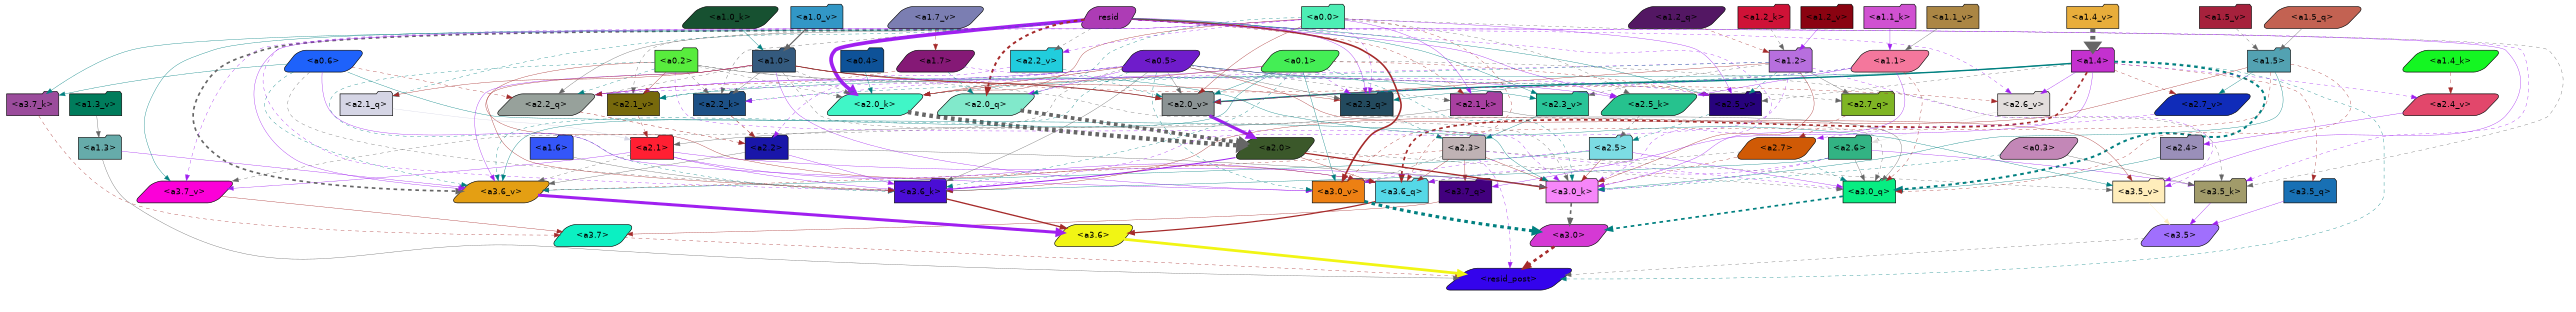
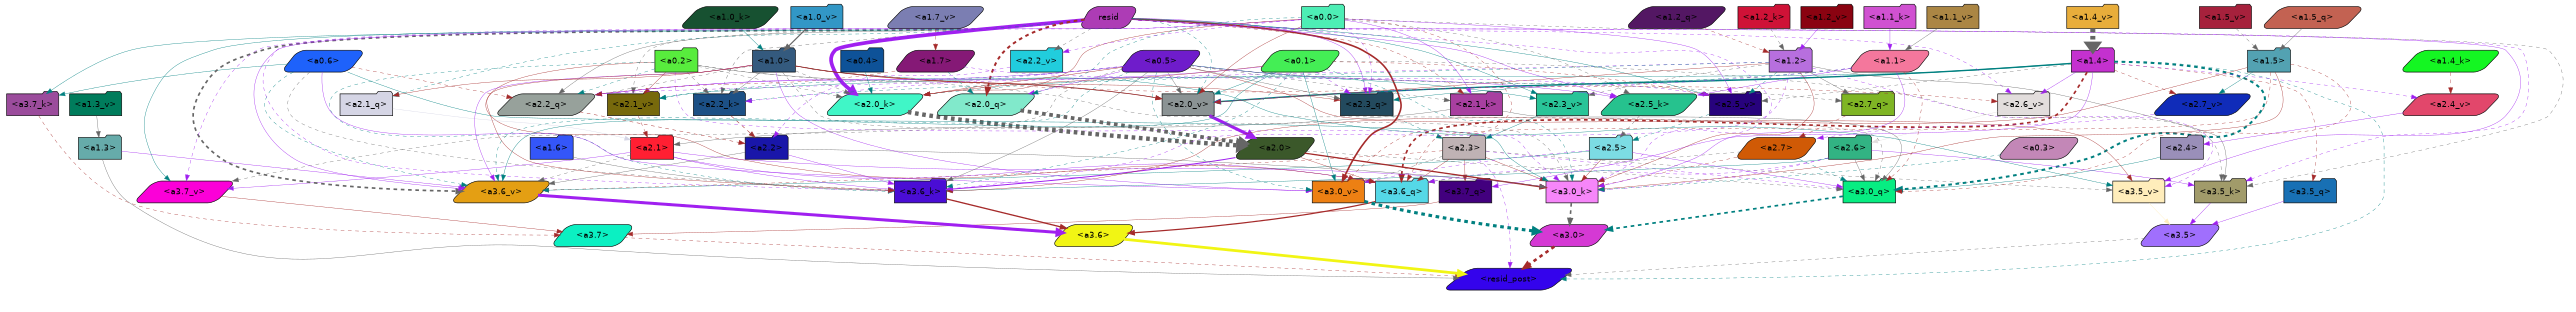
  strict digraph {
    splines=true
    node [color=black fontname=Helvetica shape=folder style="filled, rounded"]
    edge [color=purple penwidth=0.6 style=dashed]
    "<a3.7>" [fillcolor="#0bf0c2" shape=parallelogram]
    "<resid_post>" [fillcolor="#3403ec" shape=parallelogram]
    "<a3.6>" [fillcolor="#f1f514" shape=parallelogram]
    "<a3.5>" [fillcolor="#a06ffd" shape=parallelogram]
    "<a3.0>" [fillcolor="#d539d4" shape=parallelogram]
    "<a2.3>" [fillcolor="#bfb2b4"]
    "<a3.7_q>" [fillcolor="#42007e"]
    "<a3.6_q>" [fillcolor="#55d8e7"]
    "<a3.0_q>" [fillcolor="#07ed82"]
    "<a3.0_k>" [fillcolor="#f686f9"]
    "<a3.6_v>" [fillcolor="#e49f13" shape=parallelogram]
    "<a3.5_v>" [fillcolor="#ffedbb"]
    "<a3.0_v>" [fillcolor="#ed8013"]
    "<a1.4>" [fillcolor="#c431cf"]
    "<a3.5_q>" [fillcolor="#1870b4"]
    "<a2.3_q>" [fillcolor="#234a5e"]
    "<a2.7_v>" [fillcolor="#102cb9" shape=parallelogram]
    "<a2.6_v>" [fillcolor="#e2dddc"]
    "<a2.5_v>" [fillcolor="#27027d"]
    "<a2.4_v>" [fillcolor="#e2476b" shape=parallelogram]
    "<a2.1_v>" [fillcolor="#77690c"]
    "<a2.0_v>" [fillcolor="#8b9394"]
    "<a2.7>" [fillcolor="#d05a06" shape=parallelogram]
    "<a2.6>" [fillcolor="#32b383"]
    "<a2.5>" [fillcolor="#7cdce4"]
    "<a2.4>" [fillcolor="#9a8fb9"]
    "<a2.1>" [fillcolor="#ff1f32"]
    "<a2.0>" [fillcolor="#3b582a" shape=parallelogram]
    "<a3.6_k>" [fillcolor="#4a0dd5"]
    "<a3.5_k>" [fillcolor="#a19b6a"]
    "<a3.7_v>" [fillcolor="#fb00d8" shape=parallelogram]
    "<a1.3>" [fillcolor="#66abaa"]
    "<a3.7_k>" [fillcolor="#9b4c9c"]
    "<a1.5>" [fillcolor="#53a2b2"]
    "<a0.2>" [fillcolor="#58ec3d"]
    "<a2.2_q>" [fillcolor="#97a19b" shape=parallelogram]
    "<a2.2_k>" [fillcolor="#1c5085"]
    "<a2.0_k>" [fillcolor="#40f6c7" shape=parallelogram]
    "<a2.2>" [fillcolor="#1916a9"]
    "<a1.1>" [fillcolor="#f4779c" shape=parallelogram]
    "<a2.5_k>" [fillcolor="#26c28e" shape=parallelogram]
    "<a0.6>" [fillcolor="#1e62fb" shape=parallelogram]
    n43 [fillcolor="#ad3cb5" label=resid shape=parallelogram]
    "<a2.1_q>" [fillcolor="#d5d5e5"]
    "<a2.0_q>" [fillcolor="#81e9cb" shape=parallelogram]
    "<a2.1_k>" [fillcolor="#a83fa0"]
    "<a2.3_v>" [fillcolor="#29c498"]
    "<a2.2_v>" [fillcolor="#21cddd"]
    "<a1.6>" [fillcolor="#3456f9"]
    "<a1.2>" [fillcolor="#b76fde"]
    "<a2.7_q>" [fillcolor="#7fb524"]
    "<a1.0>" [fillcolor="#345a7e"]
    "<a0.5>" [fillcolor="#6f1ccb" shape=parallelogram]
    "<a0.1>" [fillcolor="#44ee55" shape=parallelogram]
    "<a0.0>" [fillcolor="#4deeb5"]
    "<a0.3>" [fillcolor="#c387b7" shape=parallelogram]
    "<a1.7>" [fillcolor="#851976" shape=parallelogram]
    "<a0.4>" [fillcolor="#0e5298"]
    "<a1.5_q>" [fillcolor="#c36252" shape=parallelogram]
    "<a1.2_q>" [fillcolor="#531763" shape=parallelogram]
    "<a1.4_k>" [fillcolor="#14f622" shape=parallelogram]
    "<a1.2_k>" [fillcolor="#cf1237"]
    "<a1.1_k>" [fillcolor="#d051d1"]
    "<a1.0_k>" [fillcolor="#175131" shape=parallelogram]
    "<a1.7_v>" [fillcolor="#7b7eb2" shape=parallelogram]
    "<a1.5_v>" [fillcolor="#a6213c"]
    "<a1.4_v>" [fillcolor="#e8ad3b"]
    "<a1.3_v>" [fillcolor="#007c5c"]
    "<a1.2_v>" [fillcolor="#8a0311"]
    "<a1.1_v>" [fillcolor="#ab8644"]
    "<a1.0_v>" [fillcolor="#3297c6"]
    "<a3.7>" -> "<resid_post>" [color=brown penwidth=0.6239100098609924]
    "<a3.6>" -> "<resid_post>" [color="#f1f514" penwidth=4.569062113761902 style=""]
    "<a3.5>" -> "<resid_post>" [color=gray40]
    "<a3.0>" -> "<resid_post>" [color=brown penwidth=4.283544182777405]
    "<a2.3>" -> "<resid_post>"
    "<a2.3>" -> "<a3.7_q>" [color=brown style=bold]
    "<a2.3>" -> "<a3.6_q>" [color=brown style=bold]
    "<a2.3>" -> "<a3.0_q>"
    "<a2.3>" -> "<a3.0_k>" [color=brown style=bold]
    "<a2.3>" -> "<a3.6_v>" [color=brown]
    "<a2.3>" -> "<a3.5_v>" [color=gray40]
    "<a2.3>" -> "<a3.0_v>" [color=gray40]
    "<a3.7_q>" -> "<a3.7>" [color=brown style=bold]
    "<a3.6_q>" -> "<a3.6>" [color=brown penwidth=2.0347584784030914 style=bold]
    "<a3.0_q>" -> "<a3.0>" [color=teal penwidth=2.8635367155075073]
    "<a3.0_k>" -> "<a3.0>" [color=gray40 penwidth=2.632905662059784]
    "<a3.6_v>" -> "<a3.6>" [penwidth=4.981305837631226 style=bold]
    "<a3.5_v>" -> "<a3.5>" [color="#ffedbb" style=""]
    "<a3.0_v>" -> "<a3.0>" [color=teal penwidth=5.168330669403076]
    "<a1.4>" -> "<resid_post>" [color=teal]
    "<a1.4>" -> "<a3.7_q>" [style=bold]
    "<a1.4>" -> "<a3.6_q>" [color=brown penwidth=2.7934007048606873]
    "<a1.4>" -> "<a3.0_q>" [color=teal penwidth=3.340754985809326]
    "<a1.4>" -> "<a3.5_q>" [color=brown]
    "<a1.4>" -> "<a2.3_q>" [color=teal style=bold]
    "<a1.4>" -> "<a2.7_v>" [color=brown]
    "<a1.4>" -> "<a2.6_v>" [style=bold]
    "<a1.4>" -> "<a2.5_v>" [color=gray40]
    "<a1.4>" -> "<a2.4_v>"
    "<a1.4>" -> "<a2.1_v>" [color=teal style=bold]
    "<a1.4>" -> "<a2.0_v>" [color=teal penwidth=2.268759250640869 style=bold]
    "<a3.5_q>" -> "<a3.5>" [style=bold]
    "<a2.3_q>" -> "<a2.3>" [color=teal]
    "<a2.7_v>" -> "<a2.7>"
    "<a2.6_v>" -> "<a2.6>" [color="#e2dddc" style=""]
    "<a2.5_v>" -> "<a2.5>" [color=teal]
    "<a2.4_v>" -> "<a2.4>" [style=bold]
    "<a2.1_v>" -> "<a2.1>" [color=brown]
    "<a2.0_v>" -> "<a2.0>" [penwidth=5.231471925973892 style=bold]
    "<a2.7>" -> "<a3.6_q>" [color=gray40]
    "<a2.7>" -> "<a3.0_q>" [color=teal]
    "<a2.7>" -> "<a3.0_k>" [color=brown]
    "<a2.6>" -> "<a3.6_q>"
    "<a2.6>" -> "<a3.0_q>" [color=gray40 style=bold]
    "<a2.6>" -> "<a3.0_k>"
    "<a2.6>" -> "<a3.6_k>" [color=teal style=bold]
    "<a2.6>" -> "<a3.5_k>" [style=bold]
    "<a2.5>" -> "<a3.0_q>" [style=bold]
    "<a2.5>" -> "<a3.0_k>" [color=brown style=bold]
    "<a2.5>" -> "<a3.6_v>" [color=teal style=bold]
    "<a2.5>" -> "<a3.0_v>"
    "<a2.4>" -> "<a3.0_q>" [color=teal style=bold]
    "<a2.1>" -> "<a3.6_q>" [style=bold]
    "<a2.1>" -> "<a3.0_k>" [style=bold]
    "<a2.1>" -> "<a3.6_v>" [color=gray40]
    "<a2.1>" -> "<a3.6_k>" [style=bold]
    "<a2.1>" -> "<a3.7_v>" [style=bold]
    "<a2.0>" -> "<a3.6_q>" [color=brown style=bold]
    "<a2.0>" -> "<a3.0_q>" [color=gray40]
    "<a2.0>" -> "<a3.0_k>" [color=brown penwidth=2.161143198609352 style=bold]
    "<a2.0>" -> "<a3.6_k>" [penwidth=1.6382827460765839 style=bold]
    "<a3.6_k>" -> "<a3.6>" [color=brown penwidth=2.1760786175727844 style=bold]
    "<a3.5_k>" -> "<a3.5>" [style=bold]
    "<a3.7_v>" -> "<a3.7>" [color=brown style=bold]
    "<a1.3>" -> "<resid_post>" [color=gray40 style=bold]
    "<a1.3>" -> "<a3.6_v>" [style=bold]
    "<a3.7_k>" -> "<a3.7>" [color=brown]
    "<a1.5>" -> "<a3.6_q>" [color=brown]
    "<a1.5>" -> "<a3.0_q>" [color=brown]
-   "<a1.5>" -> "<a3.0_k>" [color=teal style=bold]
+   "<a1.5>" -> "<a3.0_k>" [color=brown style=bold]
    "<a1.5>" -> "<a2.7_v>" [color=teal style=bold]
    "<a1.5>" -> "<a3.6_k>" [color=brown style=bold]
    "<a0.2>" -> "<a3.6_q>" [color=brown style=bold]
    "<a0.2>" -> "<a3.0_q>" [color=gray40]
    "<a0.2>" -> "<a3.0_k>"
    "<a0.2>" -> "<a2.1_v>" [color=brown style=bold]
    "<a0.2>" -> "<a2.0_v>" [color=gray40 style=bold]
    "<a0.2>" -> "<a3.6_k>" [color=teal]
    "<a0.2>" -> "<a2.2_q>" [color=teal]
    "<a0.2>" -> "<a2.2_k>" [color=gray40]
    "<a0.2>" -> "<a2.0_k>" [color=gray40]
    "<a2.2_q>" -> "<a2.2>" [color=brown penwidth=0.7553567886352539]
    "<a2.2_k>" -> "<a2.2>" [color=brown penwidth=0.8854708671569824]
    "<a2.0_k>" -> "<a2.0>" [color=gray40 penwidth=7.231504917144775]
    "<a2.2>" -> "<a3.0_k>" [color=gray40 style=bold]
    "<a2.2>" -> "<a3.6_v>" [color=gray40 style=bold]
    "<a2.2>" -> "<a3.6_k>" [style=bold]
    "<a1.1>" -> "<a3.0_q>" [color=brown]
    "<a1.1>" -> "<a3.0_k>" [style=bold]
    "<a1.1>" -> "<a2.0_v>"
    "<a1.1>" -> "<a2.0_k>" [color=teal]
    "<a1.1>" -> "<a2.5_k>" [style=bold]
    "<a2.5_k>" -> "<a2.5>" [color=gray40]
    "<a0.6>" -> "<a3.0_k>" [color=teal style=bold]
    "<a0.6>" -> "<a3.6_v>" [color=teal]
    "<a0.6>" -> "<a3.0_v>" [style=bold]
    "<a0.6>" -> "<a3.6_k>" [color=gray40]
    "<a0.6>" -> "<a3.7_k>" [color=teal style=bold]
    "<a0.6>" -> "<a2.2_q>" [color=brown]
    n43 -> "<a3.0_k>"
    n43 -> "<a3.6_v>" [color=gray40 penwidth=2.7825746536254883]
    n43 -> "<a3.5_v>" [style=bold]
    n43 -> "<a3.0_v>" [color=brown penwidth=2.6950180530548096 style=bold]
    n43 -> "<a2.3_q>" [style=bold]
    n43 -> "<a2.6_v>"
    n43 -> "<a2.5_v>" [color=teal style=bold]
    n43 -> "<a2.1_v>" [color=gray40]
-   "<a2.2_v>" -> "<a2.0_v>" [color=teal]
+   n43 -> "<a2.0_v>" [color=teal]
    n43 -> "<a3.6_k>"
    n43 -> "<a3.5_k>"
    n43 -> "<a3.7_v>" [color=teal style=bold]
    n43 -> "<a3.7_k>" [color=teal style=bold]
    n43 -> "<a2.2_q>" [color=gray40 style=bold]
    n43 -> "<a2.2_k>" [color=gray40 penwidth=0.6698317527770996]
    n43 -> "<a2.0_k>" [penwidth=6.12570995092392 style=bold]
    n43 -> "<a2.5_k>" [style=bold]
    n43 -> "<a2.1_q>" [color=teal]
    n43 -> "<a2.0_q>" [color=brown penwidth=3.305941343307495]
    n43 -> "<a2.1_k>" [color=brown]
    n43 -> "<a2.3_v>" [color=teal style=bold]
    n43 -> "<a2.2_v>" [color=gray40]
    "<a2.1_q>" -> "<a2.1>" [color="#d5d5e5" style=""]
    "<a2.0_q>" -> "<a2.0>" [color=gray40 penwidth=6.256794691085815]
    "<a2.1_k>" -> "<a3.0_q>" [color=gray40 style=bold]
    "<a2.1_k>" -> "<a2.1>" [color=gray40 style=bold]
    "<a2.3_v>" -> "<a2.3>" [color=teal style=bold]
    "<a2.2_v>" -> "<a2.2>"
    "<a1.6>" -> "<a3.6_k>" [color=gray40 style=bold]
    "<a1.2>" -> "<a3.0_k>" [color=brown style=bold]
    "<a1.2>" -> "<a3.5_v>"
    "<a1.2>" -> "<a2.5_v>" [color=teal]
    "<a1.2>" -> "<a2.0_v>" [color=brown style=bold]
    "<a1.2>" -> "<a3.6_k>"
-   "<a0.3>" -> "<a3.5_k>" [color=gray40 style=bold]
+   "<a1.2>" -> "<a3.5_k>" [color=gray40 style=bold]
    "<a1.2>" -> "<a2.2_q>"
    "<a1.2>" -> "<a2.2_k>" [color=teal]
    "<a1.2>" -> "<a2.3_v>" [color=gray40]
    "<a1.2>" -> "<a2.7_q>" [color=gray40 style=bold]
    "<a2.7_q>" -> "<a2.7>" [color=brown]
    "<a1.0>" -> "<a3.0_k>" [color=gray40]
    "<a1.0>" -> "<a3.6_v>" [style=bold]
    "<a1.0>" -> "<a3.5_v>" [color=teal style=bold]
    "<a1.0>" -> "<a3.0_v>" [style=bold]
    "<a1.0>" -> "<a2.3_q>" [color=brown style=bold]
    "<a1.0>" -> "<a2.6_v>" [color=brown]
    "<a1.0>" -> "<a2.0_v>" [color=brown penwidth=1.2213096618652344 style=bold]
    "<a1.0>" -> "<a3.6_k>" [color=brown style=bold]
    "<a1.0>" -> "<a2.2_q>" [color=gray40]
    "<a1.0>" -> "<a2.2_k>" [color=gray40 style=bold]
    "<a1.0>" -> "<a2.0_k>" [color=gray40]
    "<a1.0>" -> "<a2.1_q>" [color=brown style=bold]
    "<a0.5>" -> "<a3.6_v>" [color=teal]
    "<a0.5>" -> "<a3.5_v>" [color=brown style=bold]
    "<a0.5>" -> "<a3.0_v>" [color=teal]
    "<a0.5>" -> "<a2.3_q>" [color=gray40 style=bold]
    "<a0.5>" -> "<a2.1_v>" [color=teal]
    "<a0.5>" -> "<a2.0_v>" [color=gray40 style=bold]
    "<a0.5>" -> "<a3.6_k>" [color=gray40 style=bold]
    "<a0.5>" -> "<a3.7_v>" [color=gray40]
    "<a0.5>" -> "<a2.2_q>" [style=bold]
    "<a0.5>" -> "<a2.2_k>"
    "<a0.5>" -> "<a2.0_k>" [color=brown penwidth=0.6900839805603027 style=bold]
    "<a0.5>" -> "<a2.5_k>" [style=bold]
    "<a0.5>" -> "<a2.0_q>" [style=bold]
    "<a0.5>" -> "<a2.1_k>" [color=gray40]
    "<a0.5>" -> "<a2.3_v>" [color=teal style=bold]
    "<a0.5>" -> "<a2.7_q>" [color=gray40]
    "<a0.1>" -> "<a3.0_k>" [color=teal]
    "<a0.1>" -> "<a3.6_v>" [color=teal style=bold]
    "<a0.1>" -> "<a3.0_v>" [color=teal style=bold]
    "<a0.1>" -> "<a2.3_q>"
    "<a0.1>" -> "<a2.5_v>" [color=brown]
    "<a0.1>" -> "<a2.0_v>" [color=teal style=bold]
    "<a0.1>" -> "<a3.6_k>" [color=teal]
    "<a0.1>" -> "<a3.5_k>" [color=gray40]
    "<a0.1>" -> "<a2.2_q>" [style=bold]
    "<a0.1>" -> "<a2.0_k>" [color=brown style=bold]
    "<a0.0>" -> "<a3.6_v>" [style=bold]
    "<a0.0>" -> "<a3.0_v>" [color=brown]
    "<a0.0>" -> "<a2.3_q>"
    "<a0.0>" -> "<a2.5_v>" [style=bold]
    "<a0.0>" -> "<a2.0_v>" [color=brown style=bold]
    "<a0.0>" -> "<a3.5_k>" [color=gray40]
    "<a0.0>" -> "<a3.7_v>"
    "<a0.0>" -> "<a2.0_k>" [color=brown style=bold]
    "<a0.0>" -> "<a2.5_k>" [color=gray40]
    "<a0.0>" -> "<a2.0_q>" [color=teal]
    "<a0.0>" -> "<a2.1_k>" [style=bold]
    "<a0.0>" -> "<a2.2_v>"
    "<a0.3>" -> "<a3.0_k>" [color=teal]
    "<a1.7>" -> "<a2.5_v>"
    "<a1.7>" -> "<a2.2_q>" [color=brown]
    "<a1.7>" -> "<a2.0_q>" [color=teal]
    "<a0.4>" -> "<a2.0_k>" [color=teal style=bold]
    "<a1.5_q>" -> "<a1.5>" [color=gray40 style=bold]
    "<a1.2_q>" -> "<a1.2>" [color=brown]
    "<a1.4_k>" -> "<a2.4_v>" [color=brown]
    "<a1.2_k>" -> "<a1.2>" [color=gray40]
    "<a1.1_k>" -> "<a1.1>" [style=bold]
    "<a1.0_k>" -> "<a1.0>" [color=teal style=bold]
    "<a1.7_v>" -> "<a1.7>" [color=brown]
    "<a1.5_v>" -> "<a1.5>" [color=gray40]
    "<a1.4_v>" -> "<a1.4>" [color=gray40 penwidth=8.36684274673462]
    "<a1.3_v>" -> "<a1.3>" [color=gray40 style=bold]
    "<a1.2_v>" -> "<a1.2>" [style=bold]
    "<a1.1_v>" -> "<a1.1>" [color=gray40 style=bold]
    "<a1.0_v>" -> "<a1.0>" [color=gray40 penwidth=1.9665732383728027 style=bold]
  }
